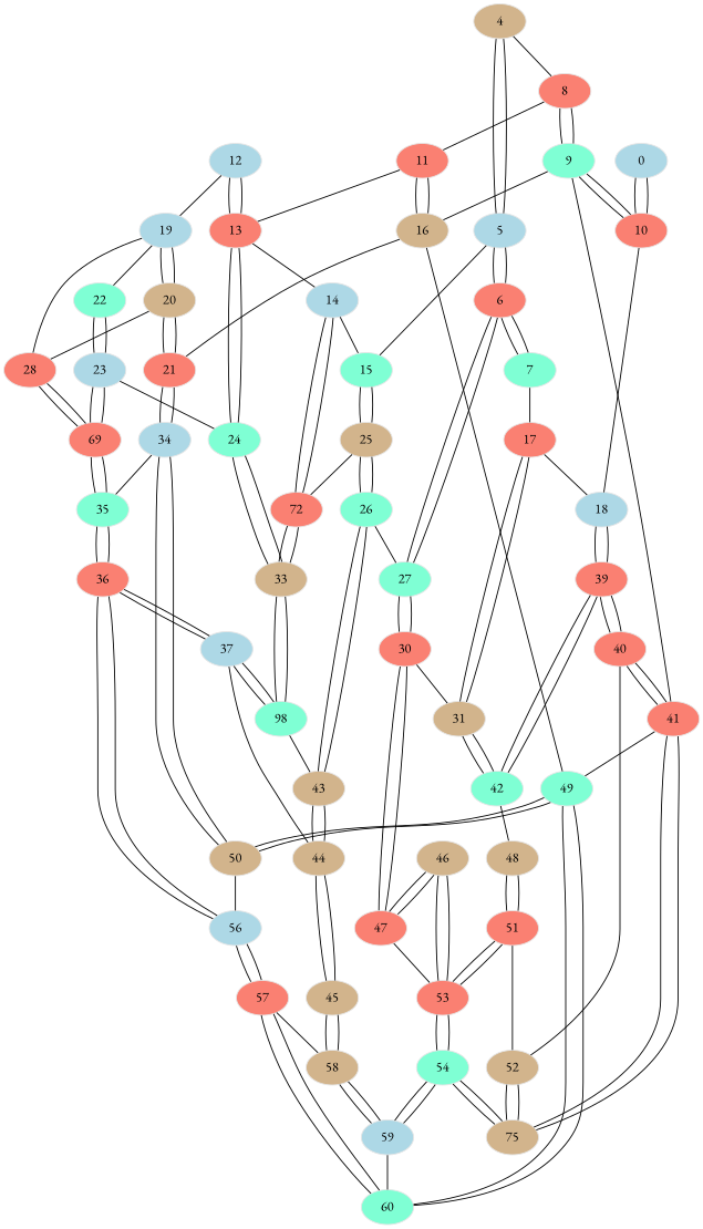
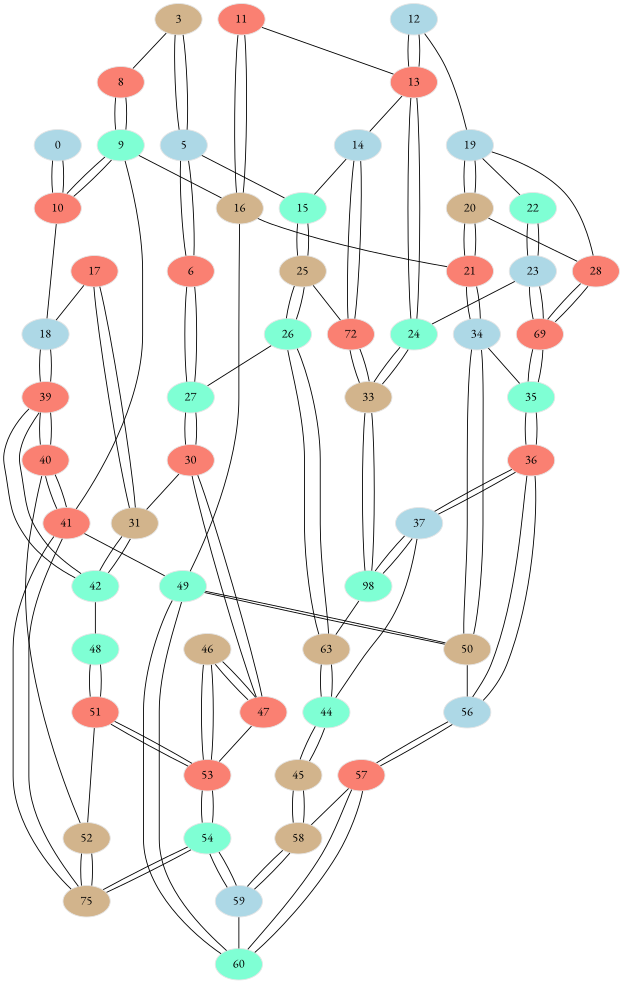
  graph {
    fontname="EB Garamond"
    node [color=gray90 fillcolor=salmon fontname="EB Garamond" style=filled]
    edge [fontname="EB Garamond"]
    n1 [fillcolor=lightblue label=0]
    10
-   4 [fillcolor=tan]
+   4 [fillcolor=tan label=3]
    5 [fillcolor=lightblue]
    8
    18 [fillcolor=lightblue]
-   7 [fillcolor=aquamarine]
    17
    6
    15 [fillcolor=aquamarine]
    9 [fillcolor=aquamarine]
    11
    27 [fillcolor=aquamarine]
    25 [fillcolor=tan]
    30
    31 [fillcolor=tan]
    16 [fillcolor=tan]
    41
    13
    21
    49 [fillcolor=aquamarine]
    n22 [fillcolor=tan label=75]
    39
    12 [fillcolor=lightblue]
    19 [fillcolor=lightblue]
    14 [fillcolor=lightblue]
    24 [fillcolor=aquamarine]
    20 [fillcolor=tan]
    22 [fillcolor=aquamarine]
    28
    n31 [label=72]
    33 [fillcolor=tan]
    26 [fillcolor=aquamarine]
    34 [fillcolor=lightblue]
    50 [fillcolor=tan]
    60 [fillcolor=aquamarine]
    42 [fillcolor=aquamarine]
    40
    23 [fillcolor=lightblue]
    n40 [label=69]
    35 [fillcolor=aquamarine]
    n42 [fillcolor=aquamarine label=98]
-   43 [fillcolor=tan]
-   44 [fillcolor=tan]
+   43 [fillcolor=tan label=63]
+   44 [fillcolor=aquamarine]
    47
    36
    53
-   48 [fillcolor=tan]
+   48 [fillcolor=aquamarine]
    56 [fillcolor=lightblue]
    37 [fillcolor=lightblue]
    57
    45 [fillcolor=tan]
    52 [fillcolor=tan]
    51
    58 [fillcolor=tan]
    46 [fillcolor=tan]
    59 [fillcolor=lightblue]
    54 [fillcolor=aquamarine]
    n1 -- 10
    n1 -- 10
    10 -- 18
    4 -- 5
    4 -- 5
    4 -- 8
    5 -- 6
    5 -- 6
    5 -- 15
    8 -- 9
    8 -- 9
-   8 -- 11
    18 -- 39
    18 -- 39
-   7 -- 17
    17 -- 18
    17 -- 31
    17 -- 31
-   6 -- 7
-   6 -- 7
    6 -- 27
    6 -- 27
    15 -- 25
    15 -- 25
    9 -- 10
    9 -- 10
    9 -- 16
    9 -- 41
    11 -- 16
    11 -- 16
    11 -- 13
    27 -- 30
    27 -- 30
    25 -- n31
    25 -- 26
    25 -- 26
    30 -- 31
    30 -- 47
    30 -- 47
    31 -- 42
    31 -- 42
    16 -- 21
    16 -- 49
    41 -- 49
    41 -- n22
    41 -- n22
    13 -- 14
    13 -- 24
    13 -- 24
    21 -- 34
    21 -- 34
    49 -- 50
    49 -- 50
    49 -- 60
    49 -- 60
    39 -- 42
    39 -- 42
    39 -- 40
    39 -- 40
    12 -- 13
    12 -- 13
    12 -- 19
    19 -- 20
    19 -- 20
    19 -- 22
    19 -- 28
    14 -- 15
    14 -- n31
    14 -- n31
    24 -- 33
    24 -- 33
    20 -- 21
    20 -- 21
    20 -- 28
    22 -- 23
    22 -- 23
    28 -- n40
    28 -- n40
    n31 -- 33
    n31 -- 33
    33 -- n42
    33 -- n42
    26 -- 27
    26 -- 43
    26 -- 43
    34 -- 50
    34 -- 50
    34 -- 35
    50 -- 56
    42 -- 48
    40 -- 41
    40 -- 41
    40 -- 52
    23 -- 24
    23 -- n40
    23 -- n40
    n40 -- 35
    n40 -- 35
    35 -- 36
    35 -- 36
    n42 -- 43
    43 -- 44
    43 -- 44
    44 -- 45
    44 -- 45
    47 -- 53
    36 -- 56
    36 -- 56
    36 -- 37
    36 -- 37
    53 -- 54
    53 -- 54
    48 -- 51
    48 -- 51
    56 -- 57
    56 -- 57
    37 -- n42
    37 -- n42
    37 -- 44
    57 -- 60
    57 -- 60
    57 -- 58
    45 -- 58
    45 -- 58
    52 -- n22
    52 -- n22
    51 -- 53
    51 -- 53
    51 -- 52
    58 -- 59
    58 -- 59
    46 -- 47
    46 -- 47
    46 -- 53
    46 -- 53
    59 -- 60
    54 -- n22
    54 -- n22
    54 -- 59
    54 -- 59
  }
